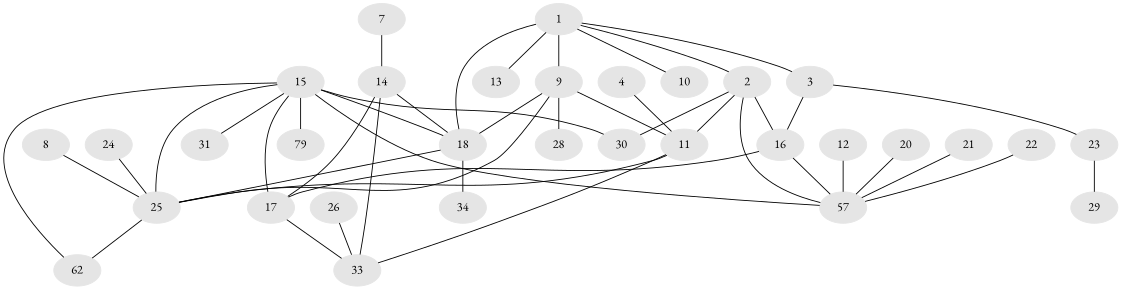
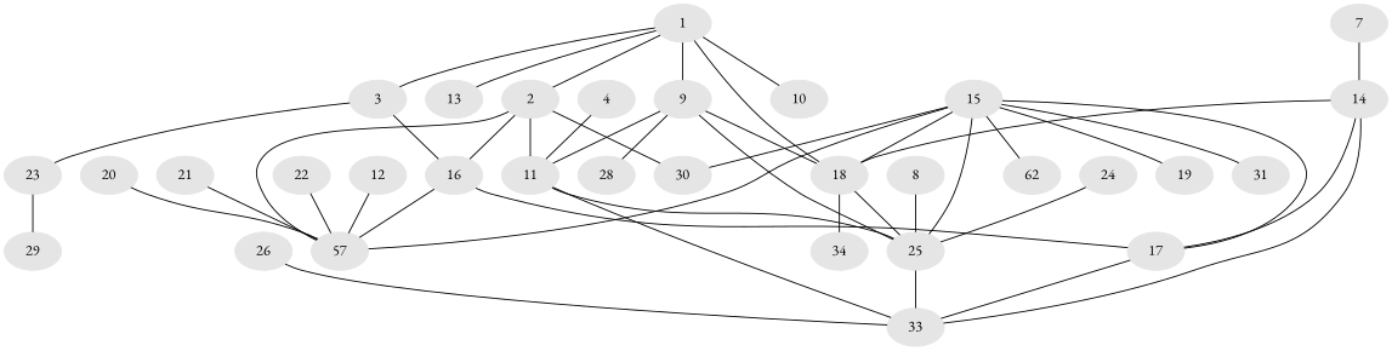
  graph {
    fontname="EB Garamond"
    node [color=gray90 fontname="EB Garamond" style=filled]
    edge [fontname="EB Garamond" weight=1.0]
    1
    2
    3
    9
    10
    13
    18
    11
    16
    n10 [label=57]
    30
    23
    25
    28
    34
    33
    17
    29
    4
    15
-   19 [label=79]
+   19
    31
    n23 [label=62]
    7
    14
    8
    12
    20
    21
    22
    24
    26
    1 -- 2
    1 -- 3
    1 -- 9
    1 -- 10
    1 -- 13
    1 -- 18 [weight=2.0]
    2 -- 11
    2 -- 16
    2 -- n10
    2 -- 30
    3 -- 16
    3 -- 23
    9 -- 18
    9 -- 11
    9 -- 25
    9 -- 28
    18 -- 25
    18 -- 34
    11 -- 25
    11 -- 33
    16 -- n10
    16 -- 17
    23 -- 29
-   25 -- n23
+   25 -- 33
    17 -- 33
    4 -- 11
    15 -- 18
    15 -- n10
    15 -- 30 [weight=2.0]
    15 -- 25
    15 -- 17
    15 -- 19
    15 -- 31
    15 -- n23
    7 -- 14
    14 -- 18
    14 -- 33
    14 -- 17
    8 -- 25
    12 -- n10
    20 -- n10
    21 -- n10
    22 -- n10
    24 -- 25
    26 -- 33
  }
